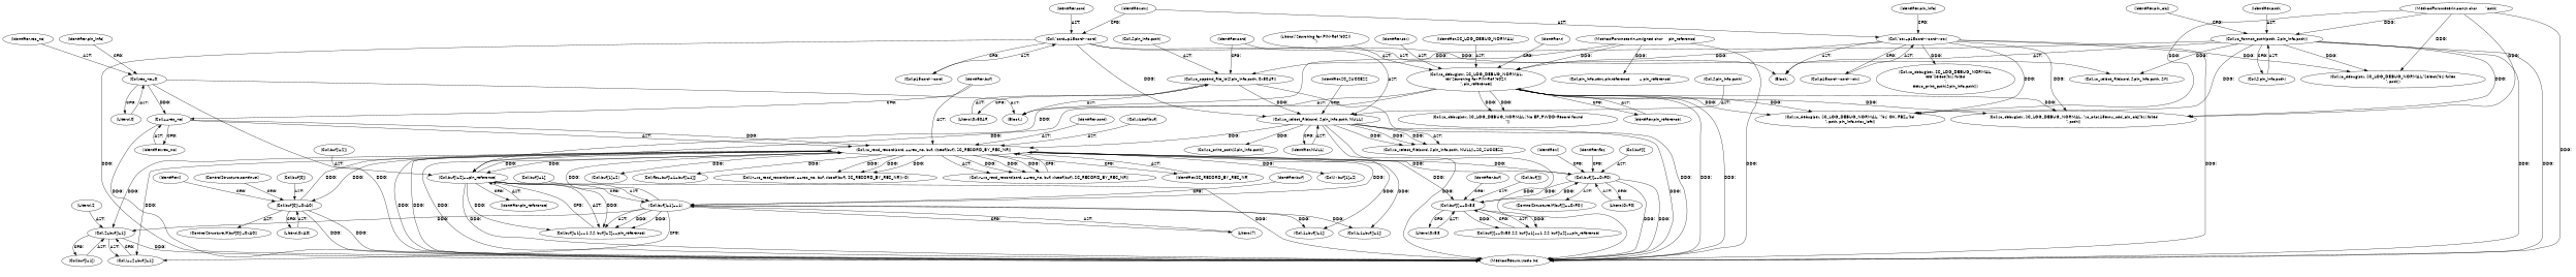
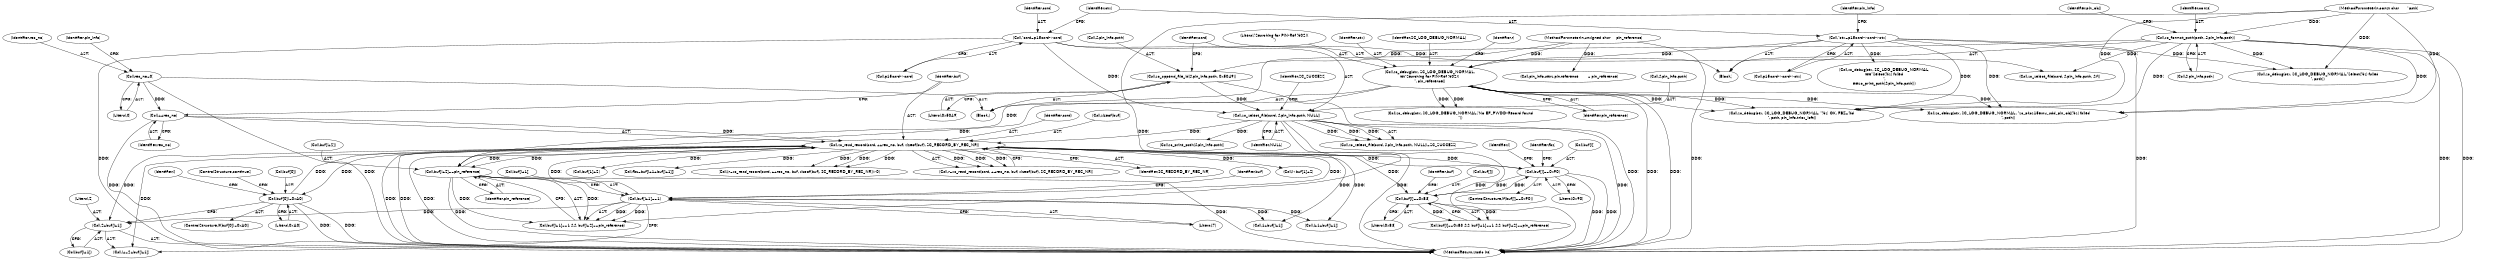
  digraph {
    fontname=Lato
    node [fontname=Lato]
    edge [fontname=Lato]
    n1 [label="(Call,2+buf[i+1])"]
    n2 [label="(MethodReturn,static int)"]
    n3 [label="(Call,buf[i+1])"]
    n4 [label="(Call,i+=2+buf[i+1])"]
    n5 [label="(Call,sc_read_record(card, ++rec_no, buf, sizeof(buf), SC_RECORD_BY_REC_NR))"]
    n6 [label="(Call,buf[0]!=0xA0)"]
    n7 [label="(Call,buf[i+2]==pin_reference)"]
    n8 [label="(Call,buf[i]==0x90)"]
    n9 [label="(Call,buf[i]==0x83)"]
    n10 [label="(Call,buf[i+1]==1)"]
    n11 [label="(Call,1+buf[i+1])"]
    n12 [label="(Call,buf[1]+2)"]
    n13 [label="(Call,fbz=buf[i+1+buf[i+1]])"]
    n14 [label="(Call,(r=sc_read_record(card, ++rec_no, buf, sizeof(buf), SC_RECORD_BY_REC_NR))>0)"]
    n15 [label="(Call,r=sc_read_record(card, ++rec_no, buf, sizeof(buf), SC_RECORD_BY_REC_NR))"]
    n16 [label="(Identifier,SC_RECORD_BY_REC_NR)"]
    n17 [label="(Call,i<buf[1]+2)"]
    n18 [label="(Call,i+1+buf[i+1])"]
    n19 [label="(Literal,0xA0)"]
    n20 [label="(ControlStructure,if(buf[0]!=0xA0))"]
    n21 [label="(Identifier,pin_reference)"]
    n22 [label="(Call,buf[i+1]==1 && buf[i+2]==pin_reference)"]
    n23 [label="(ControlStructure,if(buf[i]==0x90))"]
    n24 [label="(Literal,0x90)"]
    n25 [label="(Literal,0x83)"]
    n26 [label="(Call,buf[i]==0x83 && buf[i+1]==1 && buf[i+2]==pin_reference)"]
    n27 [label="(Literal,7)"]
    n28 [label="(Call,sc_select_file(card, &pin_info.path, NULL))"]
    n29 [label="(Identifier,NULL)"]
    n30 [label="(Call,sc_select_file(card, &pin_info.path, NULL)!=SC_SUCCESS)"]
    n31 [label="(Call,sc_print_path(&pin_info.path))"]
    n32 [label="(Call,*card=p15card->card)"]
    n33 [label="(Block,)"]
    n34 [label="(Call,sc_select_file(card, &pin_info.path, &f))"]
    n35 [label="(Call,p15card->card)"]
    n36 [label="(Call,sc_append_file_id(&pin_info.path, 0x5049))"]
    n37 [label="(Literal,0x5049)"]
    n38 [label="(Block,)"]
    n39 [label="(Call,sc_format_path(path, &pin_info.path))"]
    n40 [label="(Call,sc_debug(ctx, SC_LOG_DEBUG_NORMAL, \"%s: OK, FBZ=%d\n\", path, pin_info.tries_left))"]
    n41 [label="(Call,&pin_info.path)"]
    n42 [label="(Call,sc_debug(ctx, SC_LOG_DEBUG_NORMAL,\"Select(%s) failed\n\", path))"]
    n43 [label="(Call,sc_debug(ctx, SC_LOG_DEBUG_NORMAL, \"sc_pkcs15emu_add_pin_obj(%s) failed\n\", path))"]
    n44 [label="(MethodParameterIn,const char       *path)"]
    n45 [label="(Call,++rec_no)"]
    n46 [label="(Identifier,rec_no)"]
    n47 [label="(Call,rec_no=0)"]
    n48 [label="(Literal,0)"]
    n49 [label="(Call,sc_debug(ctx, SC_LOG_DEBUG_NORMAL,\n\t\t\t\"Searching for PIN-Ref %02X\n\", pin_reference))"]
    n50 [label="(Call,sc_debug(ctx, SC_LOG_DEBUG_NORMAL,\"No EF_PWDD-Record found\n\"))"]
    n51 [label="(Identifier,pin_reference)"]
    n52 [label="(Call,*ctx=p15card->card->ctx)"]
    n53 [label="(Call,p15card->card->ctx)"]
    n54 [label="(Call,sc_debug(ctx, SC_LOG_DEBUG_NORMAL,\n\t\t\t\t\"Select(%s) failed\n\",\n\t\t\t\tsc_print_path(&pin_info.path)))"]
    n55 [label="(MethodParameterIn,unsigned char     pin_reference)"]
    n56 [label="(Call,pin_info.attrs.pin.reference        = pin_reference)"]
    n57 [label="(Identifier,buf)"]
    n58 [label="(ControlStructure,continue;)"]
    n59 [label="(Identifier,rec_no)"]
    n60 [label="(Call,buf[i+1])"]
    n61 [label="(Call,buf[i+2])"]
    n62 [label="(Identifier,ctx)"]
    n63 [label="(Call,buf[0])"]
    n64 [label="(Identifier,ctx)"]
    n65 [label="(Call,sizeof(buf))"]
    n66 [label="(Identifier,i)"]
    n67 [label="(Identifier,SC_LOG_DEBUG_NORMAL)"]
    n68 [label="(Identifier,buf)"]
    n69 [label="(Call,&pin_info.path)"]
    n70 [label="(Literal,\"Searching for PIN-Ref %02X\n\")"]
    n71 [label="(Identifier,i)"]
    n72 [label="(Identifier,card)"]
    n73 [label="(Call,buf[i])"]
    n74 [label="(Identifier,buf)"]
    n75 [label="(Literal,2)"]
    n76 [label="(Identifier,SC_SUCCESS)"]
    n77 [label="(Identifier,pin_info)"]
    n78 [label="(Identifier,pin_obj)"]
-   n79 [label="(Identifier,path)"]
+   n79 [label="(Identifier,const)"]
    n80 [label="(Identifier,fbz)"]
    n81 [label="(Identifier,pin_info)"]
    n82 [label="(Identifier,card)"]
    n83 [label="(Identifier,r)"]
    n84 [label="(Call,&pin_info.path)"]
    n85 [label="(Call,buf[i])"]
    n86 [label="(Identifier,card)"]
-   n1 -> n2 [label="DDG: "]
+   n1 -> n2 [label="AST: "]
    n1 -> n3 [label="CFG: "]
    n1 -> n4 [label="AST: "]
    n3 -> n1 [label="AST: "]
-   n4 -> n1 [label="CFG: "]
+   n6 -> n1 [label="CFG: "]
    n5 -> n1 [label="DDG: "]
    n5 -> n2 [label="DDG: "]
    n5 -> n2 [label="DDG: "]
    n5 -> n2 [label="DDG: "]
    n5 -> n4 [label="DDG: "]
    n5 -> n6 [label="DDG: "]
    n5 -> n7 [label="DDG: "]
    n5 -> n8 [label="DDG: "]
    n5 -> n9 [label="DDG: "]
    n5 -> n10 [label="DDG: "]
    n5 -> n11 [label="DDG: "]
    n5 -> n12 [label="DDG: "]
    n5 -> n13 [label="DDG: "]
    n5 -> n14 [label="DDG: "]
    n5 -> n14 [label="DDG: "]
    n5 -> n14 [label="DDG: "]
    n5 -> n15 [label="AST: "]
    n5 -> n15 [label="DDG: "]
    n5 -> n15 [label="DDG: "]
    n5 -> n15 [label="DDG: "]
    n5 -> n16 [label="CFG: "]
    n5 -> n17 [label="DDG: "]
    n5 -> n18 [label="DDG: "]
    n6 -> n2 [label="DDG: "]
    n6 -> n2 [label="DDG: "]
    n6 -> n5 [label="DDG: "]
    n6 -> n19 [label="CFG: "]
    n6 -> n20 [label="AST: "]
    n7 -> n2 [label="DDG: "]
    n7 -> n2 [label="DDG: "]
    n7 -> n5 [label="DDG: "]
    n7 -> n10 [label="CFG: "]
    n7 -> n21 [label="CFG: "]
    n7 -> n22 [label="AST: "]
    n7 -> n22 [label="DDG: "]
    n7 -> n22 [label="DDG: "]
    n8 -> n2 [label="DDG: "]
    n8 -> n2 [label="DDG: "]
    n8 -> n5 [label="DDG: "]
    n8 -> n9 [label="DDG: "]
    n8 -> n23 [label="AST: "]
    n8 -> n24 [label="CFG: "]
    n9 -> n8 [label="DDG: "]
    n9 -> n25 [label="CFG: "]
    n9 -> n26 [label="AST: "]
    n9 -> n26 [label="DDG: "]
    n9 -> n26 [label="DDG: "]
    n10 -> n1 [label="DDG: "]
    n10 -> n4 [label="CFG: "]
    n10 -> n5 [label="DDG: "]
    n10 -> n11 [label="DDG: "]
    n10 -> n18 [label="DDG: "]
    n10 -> n22 [label="AST: "]
    n10 -> n22 [label="DDG: "]
    n10 -> n22 [label="DDG: "]
    n10 -> n27 [label="CFG: "]
    n15 -> n5 [label="CFG: "]
    n16 -> n5 [label="AST: "]
    n19 -> n6 [label="AST: "]
    n21 -> n7 [label="AST: "]
    n22 -> n7 [label="CFG: "]
    n24 -> n8 [label="AST: "]
    n25 -> n9 [label="AST: "]
    n26 -> n9 [label="CFG: "]
    n27 -> n10 [label="AST: "]
    n28 -> n2 [label="DDG: "]
    n28 -> n2 [label="DDG: "]
    n28 -> n2 [label="DDG: "]
    n28 -> n5 [label="DDG: "]
    n28 -> n29 [label="CFG: "]
    n28 -> n30 [label="AST: "]
    n28 -> n30 [label="DDG: "]
    n28 -> n30 [label="DDG: "]
    n28 -> n30 [label="DDG: "]
    n28 -> n31 [label="DDG: "]
    n29 -> n28 [label="AST: "]
    n32 -> n2 [label="DDG: "]
    n32 -> n28 [label="DDG: "]
    n32 -> n33 [label="AST: "]
    n32 -> n34 [label="DDG: "]
    n32 -> n35 [label="CFG: "]
    n35 -> n32 [label="AST: "]
    n36 -> n2 [label="DDG: "]
    n36 -> n28 [label="DDG: "]
    n36 -> n37 [label="CFG: "]
    n36 -> n38 [label="AST: "]
    n37 -> n36 [label="AST: "]
    n39 -> n2 [label="DDG: "]
    n39 -> n2 [label="DDG: "]
    n39 -> n33 [label="AST: "]
    n39 -> n34 [label="DDG: "]
    n39 -> n36 [label="DDG: "]
    n39 -> n40 [label="DDG: "]
    n39 -> n41 [label="CFG: "]
    n39 -> n42 [label="DDG: "]
    n39 -> n43 [label="DDG: "]
    n41 -> n39 [label="AST: "]
-   n44 -> n2 [label="DDG: "]
+   n44 -> n22 [label="DDG: "]
    n44 -> n39 [label="DDG: "]
    n44 -> n40 [label="DDG: "]
    n44 -> n42 [label="DDG: "]
    n44 -> n43 [label="DDG: "]
    n45 -> n2 [label="DDG: "]
    n45 -> n5 [label="AST: "]
    n45 -> n5 [label="DDG: "]
    n45 -> n46 [label="CFG: "]
    n46 -> n45 [label="AST: "]
    n47 -> n2 [label="DDG: "]
    n47 -> n38 [label="AST: "]
    n47 -> n45 [label="DDG: "]
    n47 -> n48 [label="CFG: "]
    n48 -> n47 [label="AST: "]
    n49 -> n2 [label="DDG: "]
    n49 -> n2 [label="DDG: "]
    n49 -> n7 [label="DDG: "]
    n49 -> n38 [label="AST: "]
    n49 -> n40 [label="DDG: "]
    n49 -> n40 [label="DDG: "]
    n49 -> n43 [label="DDG: "]
    n49 -> n43 [label="DDG: "]
    n49 -> n50 [label="DDG: "]
    n49 -> n50 [label="DDG: "]
    n49 -> n51 [label="CFG: "]
    n51 -> n49 [label="AST: "]
    n52 -> n2 [label="DDG: "]
    n52 -> n33 [label="AST: "]
    n52 -> n40 [label="DDG: "]
    n52 -> n42 [label="DDG: "]
    n52 -> n43 [label="DDG: "]
    n52 -> n49 [label="DDG: "]
    n52 -> n53 [label="CFG: "]
    n52 -> n54 [label="DDG: "]
    n53 -> n52 [label="AST: "]
    n55 -> n2 [label="DDG: "]
    n55 -> n7 [label="DDG: "]
    n55 -> n49 [label="DDG: "]
    n55 -> n56 [label="DDG: "]
    n57 -> n9 [label="CFG: "]
    n58 -> n6 [label="CFG: "]
    n59 -> n47 [label="AST: "]
    n60 -> n10 [label="AST: "]
    n61 -> n7 [label="AST: "]
    n62 -> n49 [label="AST: "]
    n63 -> n6 [label="AST: "]
    n64 -> n32 [label="CFG: "]
    n64 -> n52 [label="AST: "]
    n65 -> n5 [label="AST: "]
    n66 -> n8 [label="CFG: "]
    n67 -> n49 [label="AST: "]
    n68 -> n5 [label="AST: "]
    n68 -> n45 [label="CFG: "]
    n69 -> n36 [label="AST: "]
    n70 -> n49 [label="AST: "]
    n71 -> n6 [label="CFG: "]
    n72 -> n28 [label="AST: "]
    n72 -> n36 [label="CFG: "]
    n73 -> n9 [label="AST: "]
    n74 -> n10 [label="CFG: "]
    n75 -> n1 [label="AST: "]
    n76 -> n28 [label="CFG: "]
    n77 -> n47 [label="CFG: "]
    n78 -> n39 [label="CFG: "]
    n79 -> n39 [label="AST: "]
    n80 -> n8 [label="CFG: "]
    n81 -> n52 [label="CFG: "]
    n82 -> n32 [label="AST: "]
    n83 -> n49 [label="CFG: "]
    n84 -> n28 [label="AST: "]
    n85 -> n8 [label="AST: "]
    n86 -> n5 [label="AST: "]
  }
